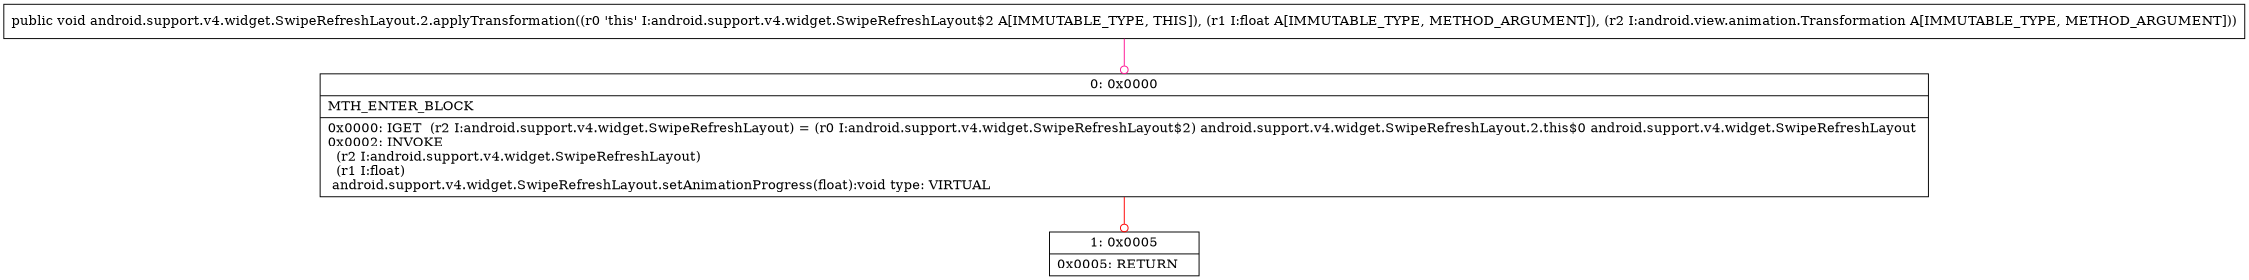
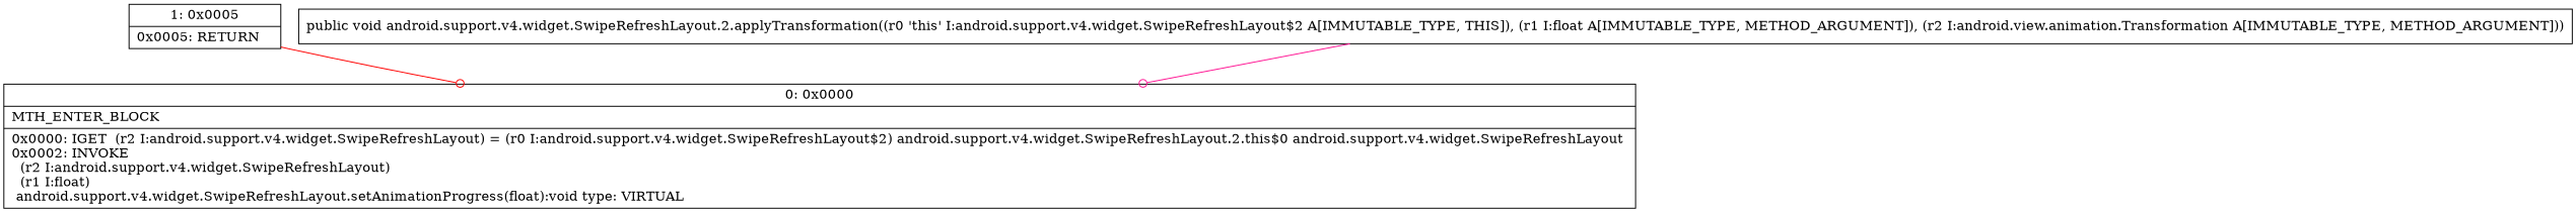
  digraph {
    node [shape=record]
    edge [arrowhead=odot]
    n1 [label="{0\:\ 0x0000|MTH_ENTER_BLOCK\l|0x0000: IGET  (r2 I:android.support.v4.widget.SwipeRefreshLayout) = (r0 I:android.support.v4.widget.SwipeRefreshLayout$2) android.support.v4.widget.SwipeRefreshLayout.2.this$0 android.support.v4.widget.SwipeRefreshLayout \l0x0002: INVOKE  \l  (r2 I:android.support.v4.widget.SwipeRefreshLayout)\l  (r1 I:float)\l android.support.v4.widget.SwipeRefreshLayout.setAnimationProgress(float):void type: VIRTUAL \l}"]
    n2 [label="{1\:\ 0x0005|0x0005: RETURN   \l}"]
    n3 [label="{public void android.support.v4.widget.SwipeRefreshLayout.2.applyTransformation((r0 'this' I:android.support.v4.widget.SwipeRefreshLayout$2 A[IMMUTABLE_TYPE, THIS]), (r1 I:float A[IMMUTABLE_TYPE, METHOD_ARGUMENT]), (r2 I:android.view.animation.Transformation A[IMMUTABLE_TYPE, METHOD_ARGUMENT])) }"]
-   n1 -> n2 [color=red]
+   n2 -> n1 [color=red]
    n3 -> n1 [color=deeppink]
  }
